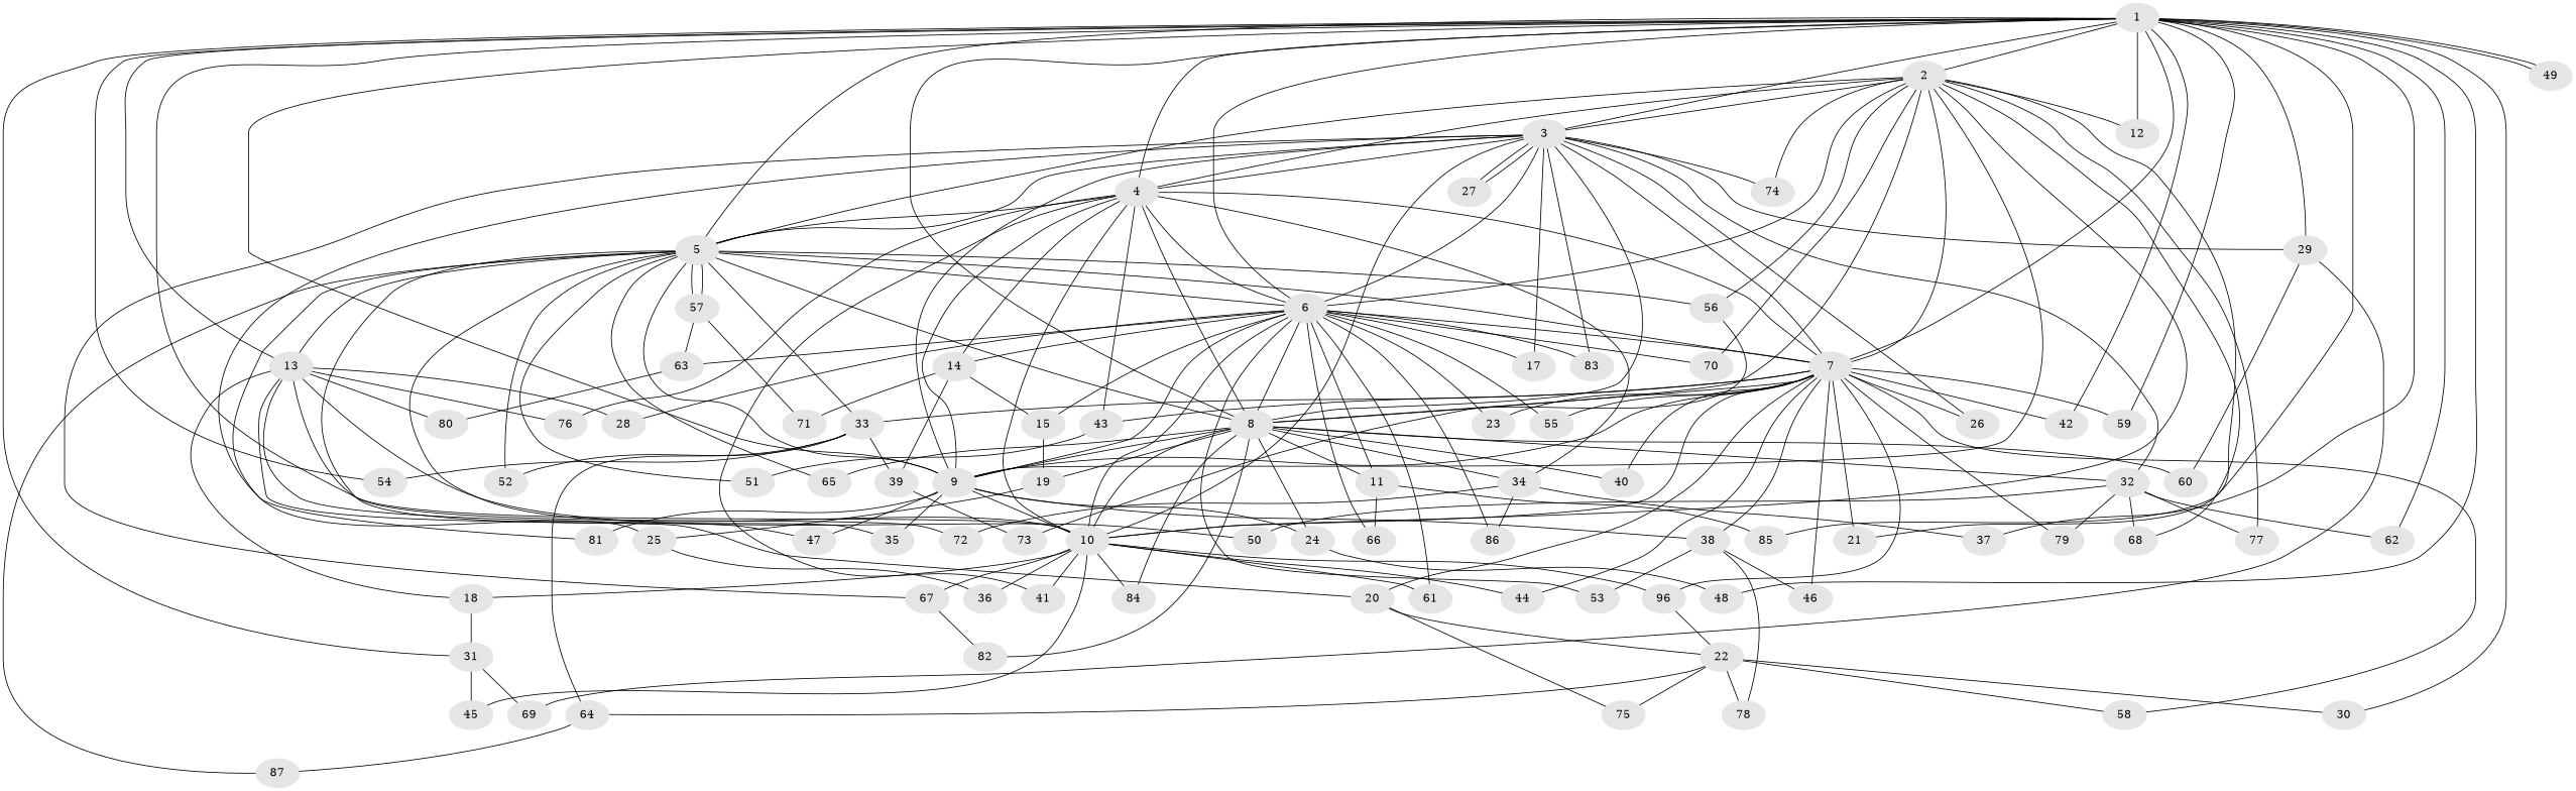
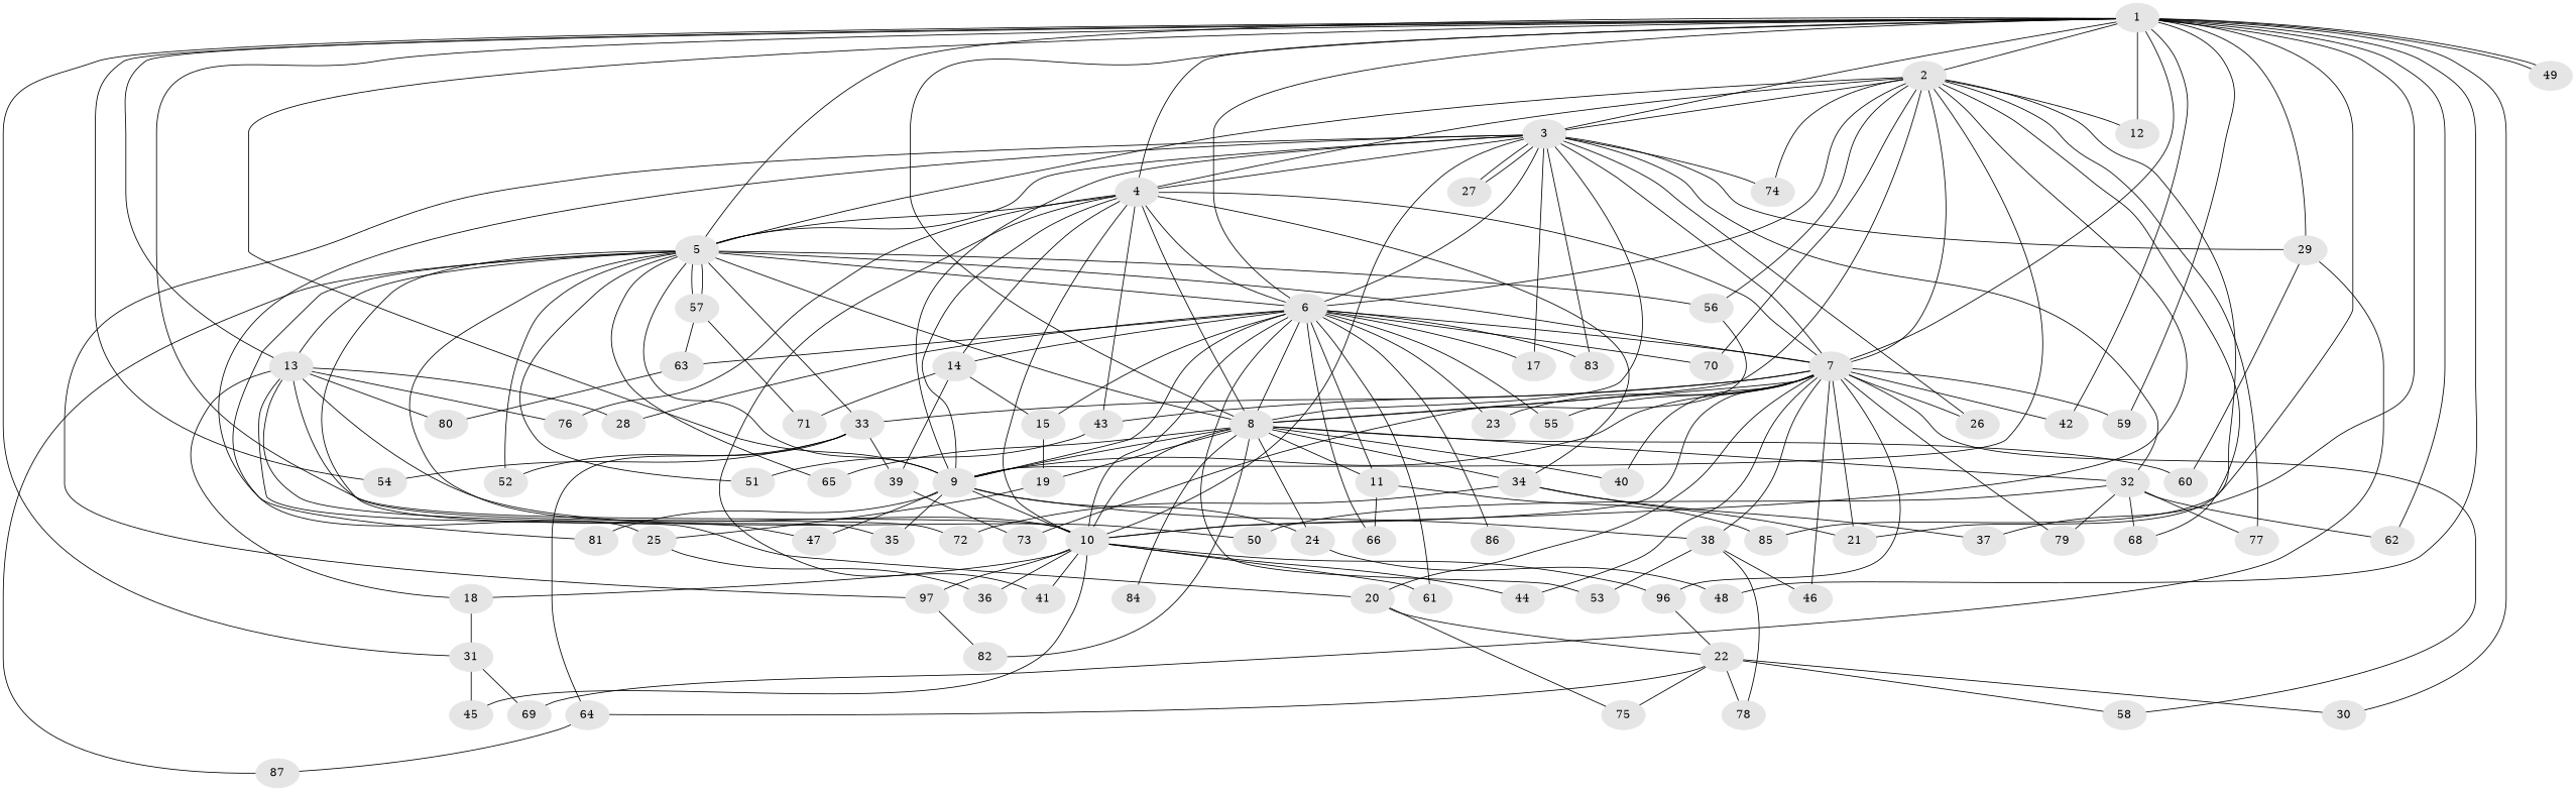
  graph {
    node [color=gray90 style=filled]
    1
    2
    3
    4
    5
    6
    7
    8
    9
    10
    12
    13
    29
    30
    31
    37
    42
    48
    49
    54
    59
    62
    85
    21
    56
    68
    70
    74
    77
    17
    25
    26
    27
    32
-   67
+   67 [label=97]
    83
    14
    34
    41
    43
    76
    33
    35
    51
    52
    57
    65
    81
    87
    11
    15
    23
    28
    53
    55
    61
    63
    66
    86
    n60 [label=96]
    20
    38
    40
    44
    46
    58
    79
    19
    24
    60
    82
    84
    47
    18
    36
    45
    50
    72
    80
    69
    73
    39
    71
    64
    22
    75
    78
    1 -- 2
    1 -- 3
    1 -- 4
    1 -- 5
    1 -- 6
    1 -- 7
    1 -- 8
    1 -- 9
    1 -- 10
    1 -- 12
    1 -- 13
    1 -- 29
    1 -- 30
    1 -- 31
    1 -- 37
    1 -- 42
    1 -- 48
    1 -- 49
    1 -- 49
    1 -- 54
    1 -- 59
    1 -- 62
    1 -- 85
    2 -- 3
    2 -- 4
    2 -- 5
    2 -- 6
    2 -- 7
    2 -- 8
    2 -- 9
    2 -- 10
    2 -- 12
    2 -- 21
    2 -- 56
    2 -- 68
    2 -- 70
    2 -- 74
    2 -- 77
    3 -- 4
    3 -- 5
    3 -- 6
    3 -- 7
    3 -- 8
    3 -- 9
    3 -- 10
    3 -- 29
    3 -- 74
    3 -- 17
    3 -- 25
    3 -- 26
    3 -- 27
    3 -- 27
    3 -- 32
    3 -- 67
    3 -- 83
    4 -- 5
    4 -- 6
    4 -- 7
    4 -- 8
    4 -- 9
    4 -- 10
    4 -- 14
    4 -- 34
    4 -- 41
    4 -- 43
    4 -- 76
    5 -- 6
    5 -- 7
    5 -- 8
    5 -- 9
    5 -- 10
    5 -- 13
    5 -- 56
    5 -- 33
    5 -- 35
    5 -- 51
    5 -- 52
    5 -- 57
    5 -- 57
    5 -- 65
    5 -- 81
    5 -- 87
    6 -- 7
    6 -- 8
    6 -- 9
    6 -- 10
    6 -- 70
    6 -- 17
    6 -- 83
    6 -- 14
    6 -- 11
    6 -- 15
    6 -- 23
    6 -- 28
    6 -- 53
    6 -- 55
    6 -- 61
    6 -- 63
    6 -- 66
    6 -- 86
    7 -- 8
    7 -- 9
    7 -- 10
    7 -- 42
    7 -- 59
    7 -- 21
    7 -- 26
    7 -- 43
    7 -- 33
    7 -- 23
    7 -- 55
    7 -- n60
    7 -- 20
    7 -- 38
    7 -- 40
    7 -- 44
    7 -- 46
    7 -- 58
    7 -- 79
    8 -- 9
    8 -- 10
    8 -- 32
    8 -- 34
    8 -- 65
    8 -- 11
    8 -- 40
    8 -- 19
    8 -- 24
    8 -- 60
    8 -- 82
    8 -- 84
    9 -- 10
    9 -- 35
    9 -- 81
    9 -- 38
    9 -- 24
    9 -- 47
    10 -- 67
    10 -- 41
    10 -- 61
    10 -- n60
    10 -- 44
-   10 -- 84
    10 -- 18
    10 -- 36
    10 -- 45
    13 -- 76
    13 -- 28
    13 -- 20
    13 -- 47
    13 -- 18
    13 -- 50
    13 -- 72
    13 -- 80
    29 -- 60
    29 -- 69
    31 -- 45
    31 -- 69
    56 -- 73
    25 -- 36
    32 -- 62
    32 -- 68
    32 -- 77
    32 -- 79
    32 -- 50
    67 -- 82
    14 -- 15
    14 -- 39
    14 -- 71
    34 -- 37
-   34 -- 86
+   34 -- 21
    34 -- 72
    43 -- 51
    33 -- 54
    33 -- 52
    33 -- 39
    33 -- 64
    57 -- 63
    57 -- 71
    11 -- 85
    11 -- 66
    15 -- 19
    63 -- 80
    n60 -- 22
    20 -- 22
    20 -- 75
    38 -- 53
    38 -- 46
    38 -- 78
    19 -- 25
    24 -- 48
    18 -- 31
    39 -- 73
    64 -- 87
    22 -- 30
    22 -- 58
    22 -- 64
    22 -- 75
    22 -- 78
  }
